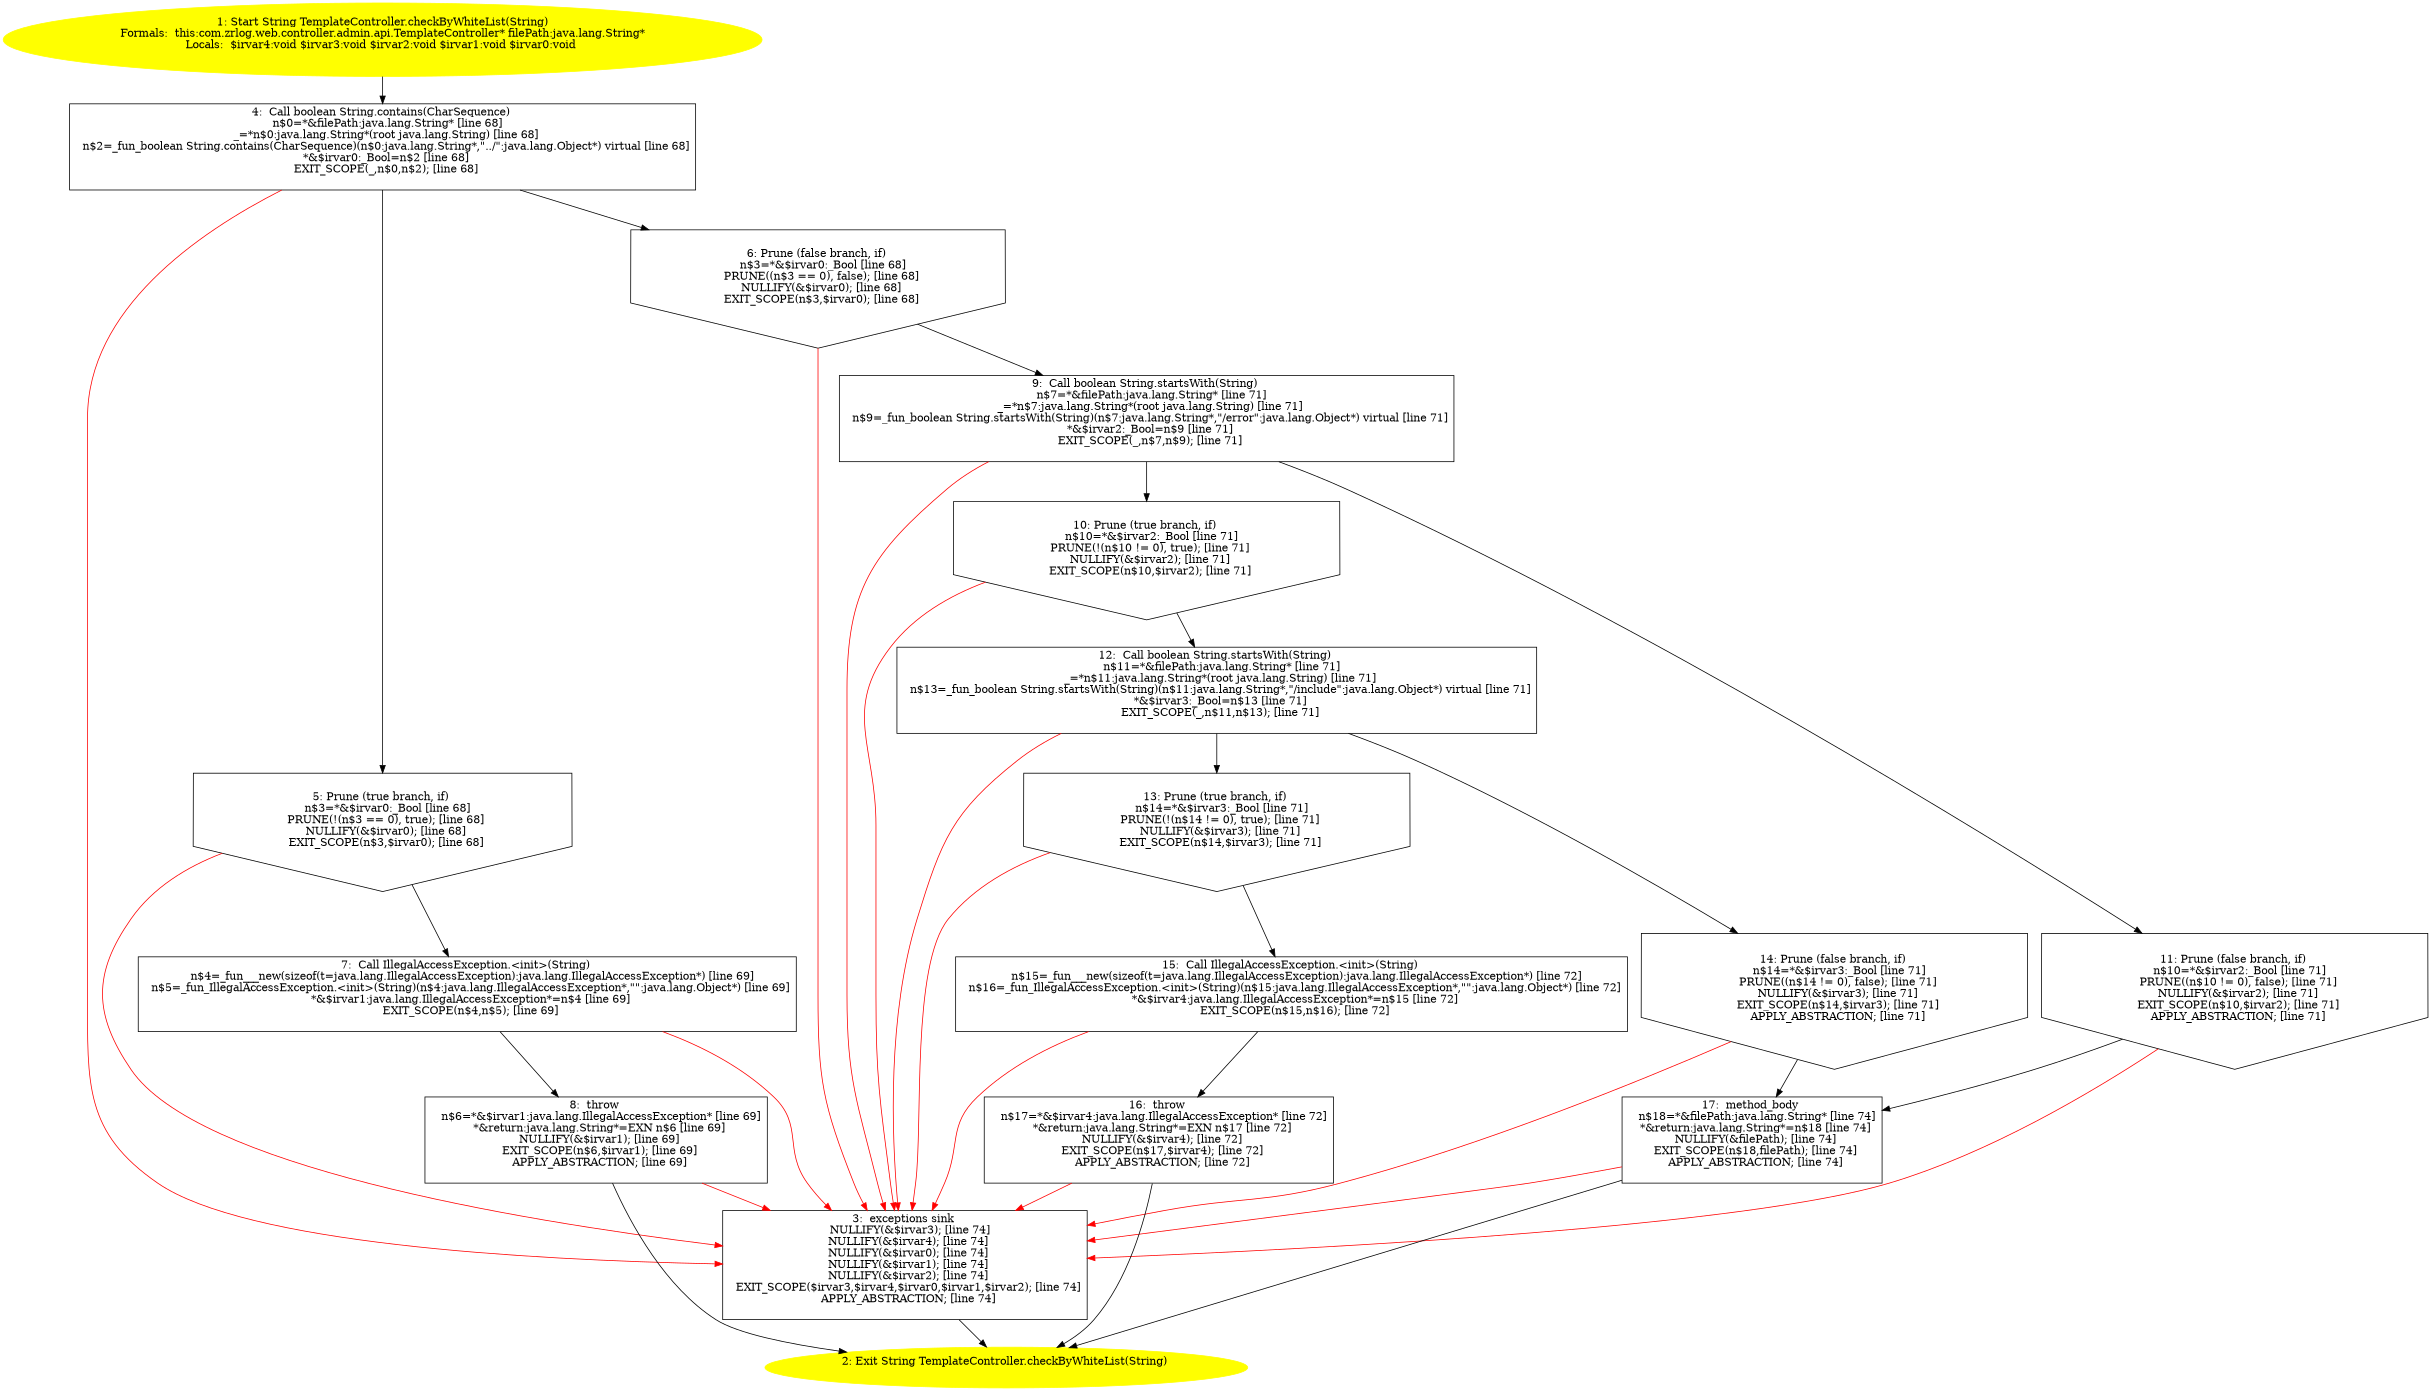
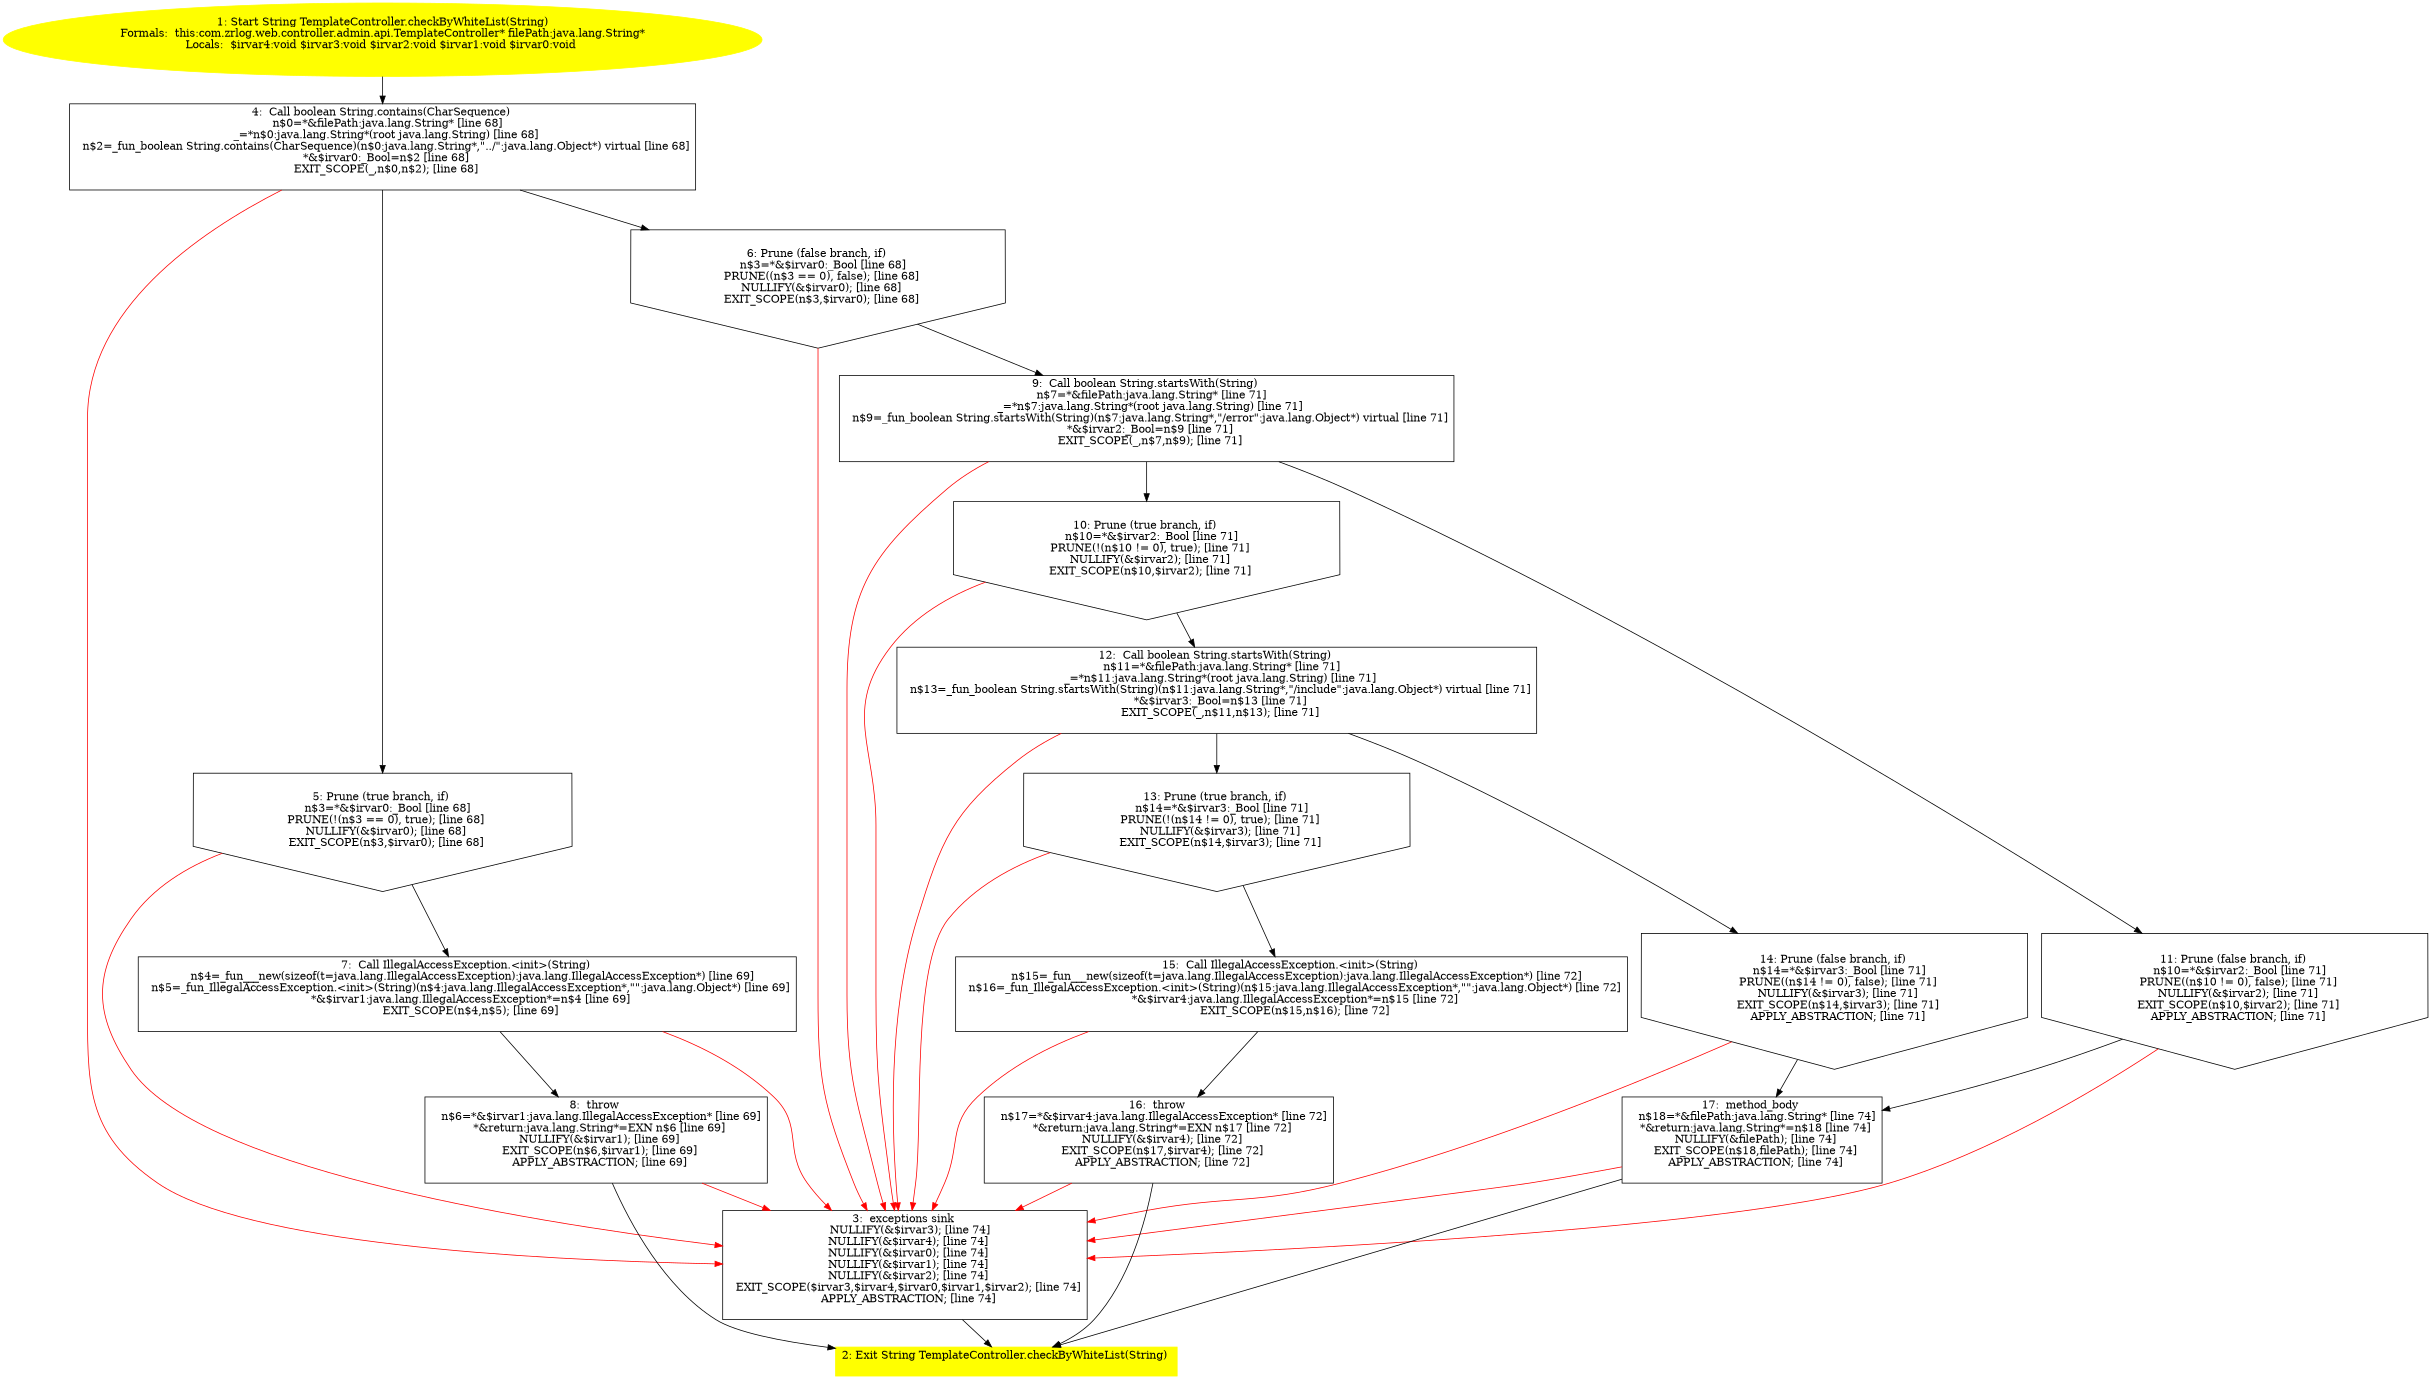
  digraph {
    node [shape=box]
    n1 [color=yellow label="1: Start String TemplateController.checkByWhiteList(String)\nFormals:  this:com.zrlog.web.controller.admin.api.TemplateController* filePath:java.lang.String*\nLocals:  $irvar4:void $irvar3:void $irvar2:void $irvar1:void $irvar0:void \n  " style=filled shape=""]
    n2 [label="4:  Call boolean String.contains(CharSequence) \n   n$0=*&filePath:java.lang.String* [line 68]\n  _=*n$0:java.lang.String*(root java.lang.String) [line 68]\n  n$2=_fun_boolean String.contains(CharSequence)(n$0:java.lang.String*,\"../\":java.lang.Object*) virtual [line 68]\n  *&$irvar0:_Bool=n$2 [line 68]\n  EXIT_SCOPE(_,n$0,n$2); [line 68]\n "]
    n3 [label="3:  exceptions sink \n   NULLIFY(&$irvar3); [line 74]\n  NULLIFY(&$irvar4); [line 74]\n  NULLIFY(&$irvar0); [line 74]\n  NULLIFY(&$irvar1); [line 74]\n  NULLIFY(&$irvar2); [line 74]\n  EXIT_SCOPE($irvar3,$irvar4,$irvar0,$irvar1,$irvar2); [line 74]\n  APPLY_ABSTRACTION; [line 74]\n "]
    n4 [label="5: Prune (true branch, if) \n   n$3=*&$irvar0:_Bool [line 68]\n  PRUNE(!(n$3 == 0), true); [line 68]\n  NULLIFY(&$irvar0); [line 68]\n  EXIT_SCOPE(n$3,$irvar0); [line 68]\n " shape=invhouse]
    n5 [label="6: Prune (false branch, if) \n   n$3=*&$irvar0:_Bool [line 68]\n  PRUNE((n$3 == 0), false); [line 68]\n  NULLIFY(&$irvar0); [line 68]\n  EXIT_SCOPE(n$3,$irvar0); [line 68]\n " shape=invhouse]
-   n6 [color=yellow label="2: Exit String TemplateController.checkByWhiteList(String) \n  " style=filled shape=""]
+   n6 [color=yellow label="2: Exit String TemplateController.checkByWhiteList(String) \n  " style=filled]
    n7 [label="7:  Call IllegalAccessException.<init>(String) \n   n$4=_fun___new(sizeof(t=java.lang.IllegalAccessException):java.lang.IllegalAccessException*) [line 69]\n  n$5=_fun_IllegalAccessException.<init>(String)(n$4:java.lang.IllegalAccessException*,\"\":java.lang.Object*) [line 69]\n  *&$irvar1:java.lang.IllegalAccessException*=n$4 [line 69]\n  EXIT_SCOPE(n$4,n$5); [line 69]\n "]
    n8 [label="9:  Call boolean String.startsWith(String) \n   n$7=*&filePath:java.lang.String* [line 71]\n  _=*n$7:java.lang.String*(root java.lang.String) [line 71]\n  n$9=_fun_boolean String.startsWith(String)(n$7:java.lang.String*,\"/error\":java.lang.Object*) virtual [line 71]\n  *&$irvar2:_Bool=n$9 [line 71]\n  EXIT_SCOPE(_,n$7,n$9); [line 71]\n "]
    n9 [label="8:  throw \n   n$6=*&$irvar1:java.lang.IllegalAccessException* [line 69]\n  *&return:java.lang.String*=EXN n$6 [line 69]\n  NULLIFY(&$irvar1); [line 69]\n  EXIT_SCOPE(n$6,$irvar1); [line 69]\n  APPLY_ABSTRACTION; [line 69]\n "]
    n10 [label="10: Prune (true branch, if) \n   n$10=*&$irvar2:_Bool [line 71]\n  PRUNE(!(n$10 != 0), true); [line 71]\n  NULLIFY(&$irvar2); [line 71]\n  EXIT_SCOPE(n$10,$irvar2); [line 71]\n " shape=invhouse]
    n11 [label="11: Prune (false branch, if) \n   n$10=*&$irvar2:_Bool [line 71]\n  PRUNE((n$10 != 0), false); [line 71]\n  NULLIFY(&$irvar2); [line 71]\n  EXIT_SCOPE(n$10,$irvar2); [line 71]\n  APPLY_ABSTRACTION; [line 71]\n " shape=invhouse]
    n12 [label="12:  Call boolean String.startsWith(String) \n   n$11=*&filePath:java.lang.String* [line 71]\n  _=*n$11:java.lang.String*(root java.lang.String) [line 71]\n  n$13=_fun_boolean String.startsWith(String)(n$11:java.lang.String*,\"/include\":java.lang.Object*) virtual [line 71]\n  *&$irvar3:_Bool=n$13 [line 71]\n  EXIT_SCOPE(_,n$11,n$13); [line 71]\n "]
    n13 [label="17:  method_body \n   n$18=*&filePath:java.lang.String* [line 74]\n  *&return:java.lang.String*=n$18 [line 74]\n  NULLIFY(&filePath); [line 74]\n  EXIT_SCOPE(n$18,filePath); [line 74]\n  APPLY_ABSTRACTION; [line 74]\n "]
    n14 [label="13: Prune (true branch, if) \n   n$14=*&$irvar3:_Bool [line 71]\n  PRUNE(!(n$14 != 0), true); [line 71]\n  NULLIFY(&$irvar3); [line 71]\n  EXIT_SCOPE(n$14,$irvar3); [line 71]\n " shape=invhouse]
    n15 [label="14: Prune (false branch, if) \n   n$14=*&$irvar3:_Bool [line 71]\n  PRUNE((n$14 != 0), false); [line 71]\n  NULLIFY(&$irvar3); [line 71]\n  EXIT_SCOPE(n$14,$irvar3); [line 71]\n  APPLY_ABSTRACTION; [line 71]\n " shape=invhouse]
    n16 [label="15:  Call IllegalAccessException.<init>(String) \n   n$15=_fun___new(sizeof(t=java.lang.IllegalAccessException):java.lang.IllegalAccessException*) [line 72]\n  n$16=_fun_IllegalAccessException.<init>(String)(n$15:java.lang.IllegalAccessException*,\"\":java.lang.Object*) [line 72]\n  *&$irvar4:java.lang.IllegalAccessException*=n$15 [line 72]\n  EXIT_SCOPE(n$15,n$16); [line 72]\n "]
    n17 [label="16:  throw \n   n$17=*&$irvar4:java.lang.IllegalAccessException* [line 72]\n  *&return:java.lang.String*=EXN n$17 [line 72]\n  NULLIFY(&$irvar4); [line 72]\n  EXIT_SCOPE(n$17,$irvar4); [line 72]\n  APPLY_ABSTRACTION; [line 72]\n "]
    n1 -> n2
    n2 -> n3 [color=red]
    n2 -> n4
    n2 -> n5
    n3 -> n6
    n4 -> n3 [color=red]
    n4 -> n7
    n5 -> n3 [color=red]
    n5 -> n8
    n7 -> n3 [color=red]
    n7 -> n9
    n8 -> n3 [color=red]
    n8 -> n10
    n8 -> n11
    n9 -> n3 [color=red]
    n9 -> n6
    n10 -> n3 [color=red]
    n10 -> n12
    n11 -> n3 [color=red]
    n11 -> n13
    n12 -> n3 [color=red]
    n12 -> n14
    n12 -> n15
    n13 -> n3 [color=red]
    n13 -> n6
    n14 -> n3 [color=red]
    n14 -> n16
    n15 -> n3 [color=red]
    n15 -> n13
    n16 -> n3 [color=red]
    n16 -> n17
    n17 -> n3 [color=red]
    n17 -> n6
  }
